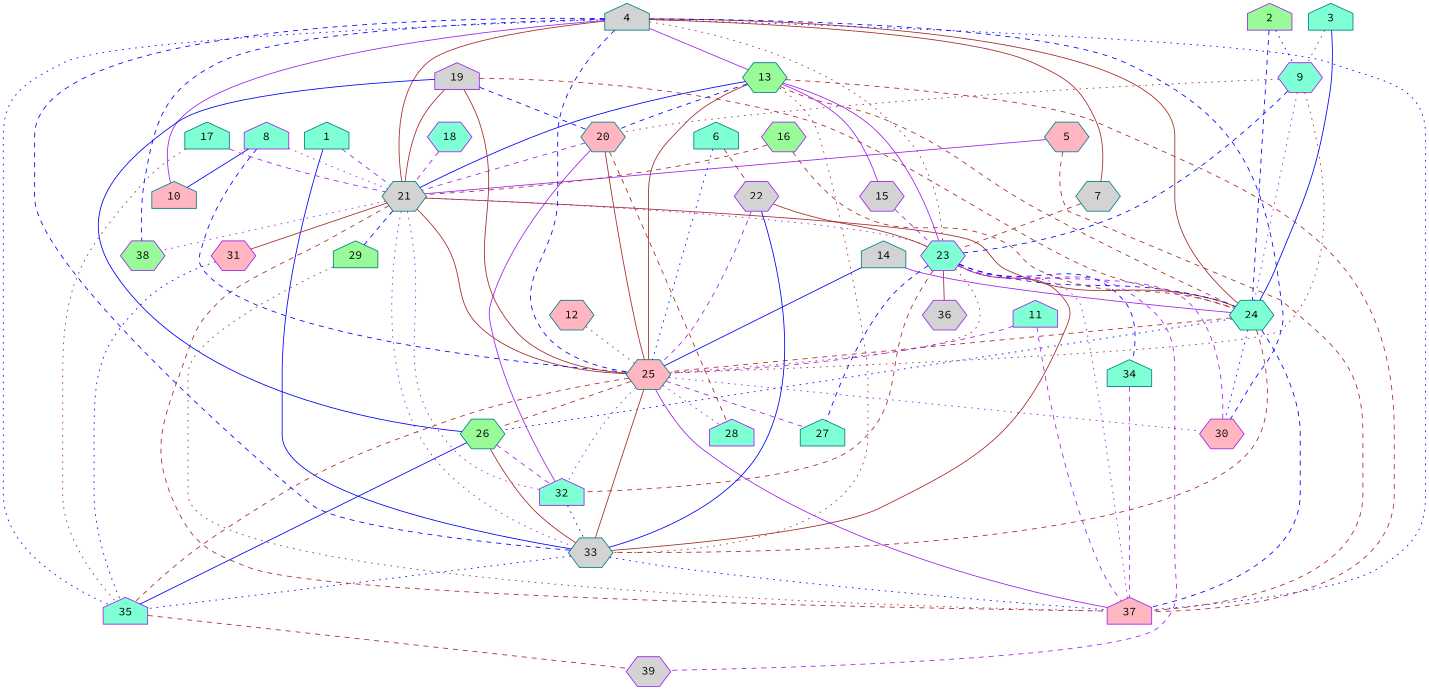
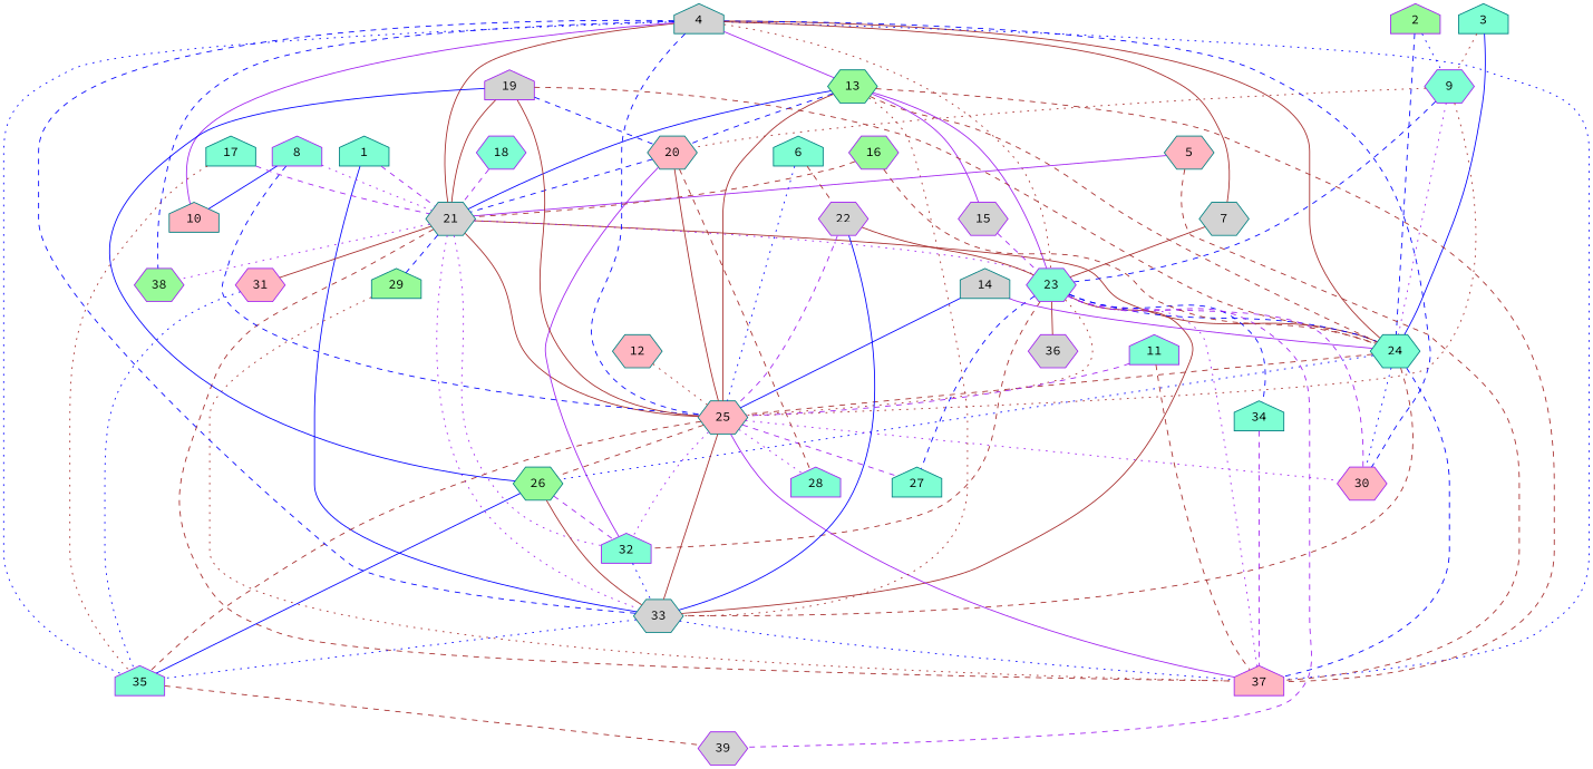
  graph {
    fontname="Source Code Pro"
    node [color=teal fillcolor=aquamarine fontname="Source Code Pro" shape=hexagon style=filled]
    edge [color=brown fontname="Source Code Pro" style=dashed weight=1.0]
    1 [shape=house]
    21 [fillcolor=lightgrey]
    33 [fillcolor=lightgrey]
    24
    23 [color=purple]
    25 [fillcolor=lightpink]
    37 [color=purple fillcolor=lightpink shape=house]
    38 [color=purple fillcolor=palegreen]
    32 [color=purple shape=house]
    29 [fillcolor=palegreen shape=house]
    31 [color=purple fillcolor=lightpink]
    35 [color=purple shape=house]
    2 [color=purple fillcolor=palegreen shape=house]
    9 [color=purple]
    20 [fillcolor=lightpink]
    30 [color=purple fillcolor=lightpink]
    26 [fillcolor=palegreen]
    3 [shape=house]
    4 [fillcolor=lightgrey shape=house]
    7 [fillcolor=lightgrey]
    10 [fillcolor=lightpink shape=house]
    13 [fillcolor=palegreen]
    15 [color=purple fillcolor=lightgrey]
    27 [shape=house]
    34 [shape=house]
    36 [color=purple fillcolor=lightgrey]
    39 [color=purple fillcolor=lightgrey]
    28 [color=purple shape=house]
    5 [fillcolor=lightpink]
    6 [shape=house]
    22 [color=purple fillcolor=lightgrey]
    8 [color=purple shape=house]
    11 [color=purple shape=house]
    12 [fillcolor=lightpink]
    14 [fillcolor=lightgrey shape=house]
    16 [color=purple fillcolor=palegreen]
    17 [shape=house]
    18 [color=purple]
    19 [color=purple fillcolor=lightgrey shape=house]
    1 -- 21 [color=purple]
    1 -- 33 [color=blue style=solid]
    21 -- 33 [color=purple style=dotted]
    21 -- 24 [style=solid]
    21 -- 23 [color=purple style=dotted weight=2.0]
    21 -- 25 [style=solid weight=2.0]
    21 -- 37
    21 -- 38 [color=purple style=dotted]
    21 -- 32 [color=purple style=dotted]
    21 -- 29 [color=blue weight=2.0]
    21 -- 31 [style=solid weight=2.0]
    33 -- 37 [color=blue style=dotted]
    33 -- 35 [color=blue style=dotted]
    24 -- 33
    24 -- 25 [weight=2.0]
    24 -- 37 [color=blue]
    24 -- 30 [color=blue style=dotted]
    24 -- 26 [color=blue style=dotted weight=2.0]
    23 -- 33 [style=solid weight=2.0]
    23 -- 24 [color=blue weight=2.0]
    23 -- 25 [style=dotted weight=3.0]
    23 -- 37 [color=purple style=dotted]
    23 -- 32
    23 -- 30 [color=purple]
    23 -- 27 [color=blue]
    23 -- 34 [color=blue]
    23 -- 36 [style=solid weight=2.0]
    23 -- 39 [color=purple]
    25 -- 33 [style=solid weight=2.0]
    25 -- 37 [color=purple style=solid weight=2.0]
    25 -- 32 [color=purple style=dotted]
    25 -- 35
    25 -- 30 [color=purple style=dotted]
    25 -- 26
    25 -- 27 [color=purple]
    25 -- 28 [color=purple style=dotted]
    32 -- 33 [color=blue style=dotted]
    29 -- 37 [style=dotted]
    31 -- 35 [color=blue style=dotted]
    35 -- 39
    2 -- 24 [color=blue]
    2 -- 9 [color=blue style=dotted]
    9 -- 24 [color=purple style=dotted]
    9 -- 23 [color=blue]
    9 -- 25 [style=dotted weight=2.0]
    9 -- 20 [style=dotted]
-   20 -- 21 [color=purple weight=2.0]
+   20 -- 21 [color=blue weight=2.0]
    20 -- 25 [style=solid]
    20 -- 32 [color=purple style=solid]
    20 -- 28
    26 -- 33 [style=solid]
    26 -- 32 [color=purple]
    26 -- 35 [color=blue style=solid]
    3 -- 24 [color=blue style=solid]
    3 -- 9 [style=dotted]
    4 -- 21 [style=solid weight=2.0]
    4 -- 33 [color=blue weight=3.0]
    4 -- 24 [style=solid weight=2.0]
    4 -- 23 [style=dotted weight=2.0]
    4 -- 25 [color=blue weight=4.0]
    4 -- 37 [color=blue style=dotted weight=4.0]
    4 -- 38 [color=blue]
    4 -- 35 [color=blue style=dotted]
    4 -- 30 [color=blue]
    4 -- 7 [style=solid]
    4 -- 10 [color=purple style=solid]
    4 -- 13 [color=purple style=solid weight=2.0]
-   7 -- 23
+   7 -- 23 [style=solid]
    13 -- 21 [color=blue style=solid]
    13 -- 33 [style=dotted]
    13 -- 24
    13 -- 23 [color=purple style=solid weight=2.0]
    13 -- 25 [style=solid weight=2.0]
    13 -- 37
    13 -- 20 [color=blue]
    13 -- 15 [color=purple style=solid]
    15 -- 23 [color=purple]
    34 -- 37 [color=purple]
    5 -- 21 [color=purple style=solid]
    5 -- 37
    6 -- 25 [color=blue style=dotted]
    6 -- 22
    22 -- 33 [color=blue style=solid]
    22 -- 23 [style=solid]
    22 -- 25 [color=purple weight=2.0]
    8 -- 21 [color=purple style=dotted]
    8 -- 25 [color=blue weight=2.0]
    8 -- 10 [color=blue style=solid]
    11 -- 25 [color=purple]
-   11 -- 37 [color=purple]
+   11 -- 37
    12 -- 25 [style=dotted weight=2.0]
    14 -- 24 [color=purple style=solid]
    14 -- 25 [color=blue style=solid]
    16 -- 21
    16 -- 24
    17 -- 21 [color=purple]
    17 -- 35 [style=dotted]
    18 -- 21 [color=purple]
    19 -- 21 [style=solid weight=2.0]
    19 -- 24
    19 -- 25 [style=solid]
    19 -- 20 [color=blue]
    19 -- 26 [color=blue style=solid]
  }
